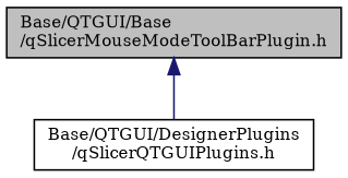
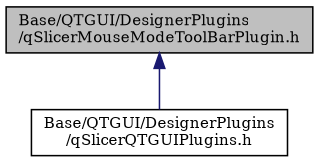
  digraph {
    fontname="DejaVu Serif"
    node [color=black fontname="DejaVu Serif" fontsize=10 shape=record]
-   n1 [fillcolor=grey75 fontcolor=black height=0.2 label="Base/QTGUI/Base\l/qSlicerMouseModeToolBarPlugin.h" style=filled width=0.4]
+   n1 [fillcolor=grey75 fontcolor=black height=0.2 label="Base/QTGUI/DesignerPlugins\l/qSlicerMouseModeToolBarPlugin.h" style=filled width=0.4]
    n2 [height=0.2 label="Base/QTGUI/DesignerPlugins\l/qSlicerQTGUIPlugins.h" width=0.4]
    n1 -> n2 [color=midnightblue dir=back fontname="DejaVu Serif" fontsize=10 labelfontname=Helvetica labelfontsize=10 style=solid]
  }
